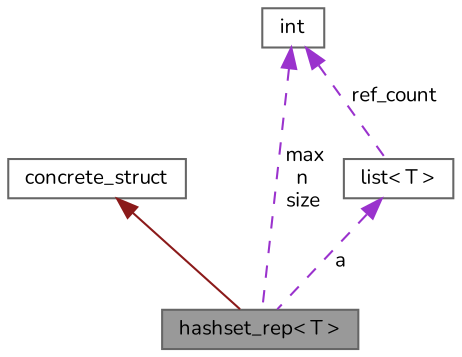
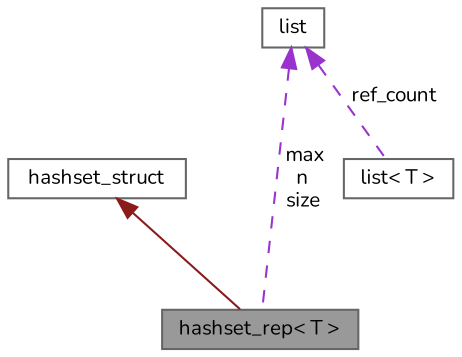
  digraph {
    fontname=Nunito
    node [color=gray40 fillcolor=white fontname=Nunito fontsize=10 shape=box style=filled]
    edge [color=darkorchid3 dir=back fontname=Nunito fontsize=10 labelfontname=Helvetica labelfontsize=10 style=dashed]
    n1 [fillcolor=grey60 fontcolor=black height=0.2 label="hashset_rep\< T \>" width=0.4]
-   n2 [height=0.2 label=concrete_struct width=0.4]
-   n3 [height=0.2 label=int width=0.4]
+   n2 [height=0.2 label=hashset_struct width=0.4]
+   n3 [height=0.2 label=list width=0.4]
    n4 [height=0.2 label="list\< T \>" width=0.4]
    n2 -> n1 [color=firebrick4 style=solid]
    n3 -> n1 [label=" max\nn\nsize"]
    n3 -> n4 [label=" ref_count"]
-   n4 -> n1 [label=" a"]
  }
